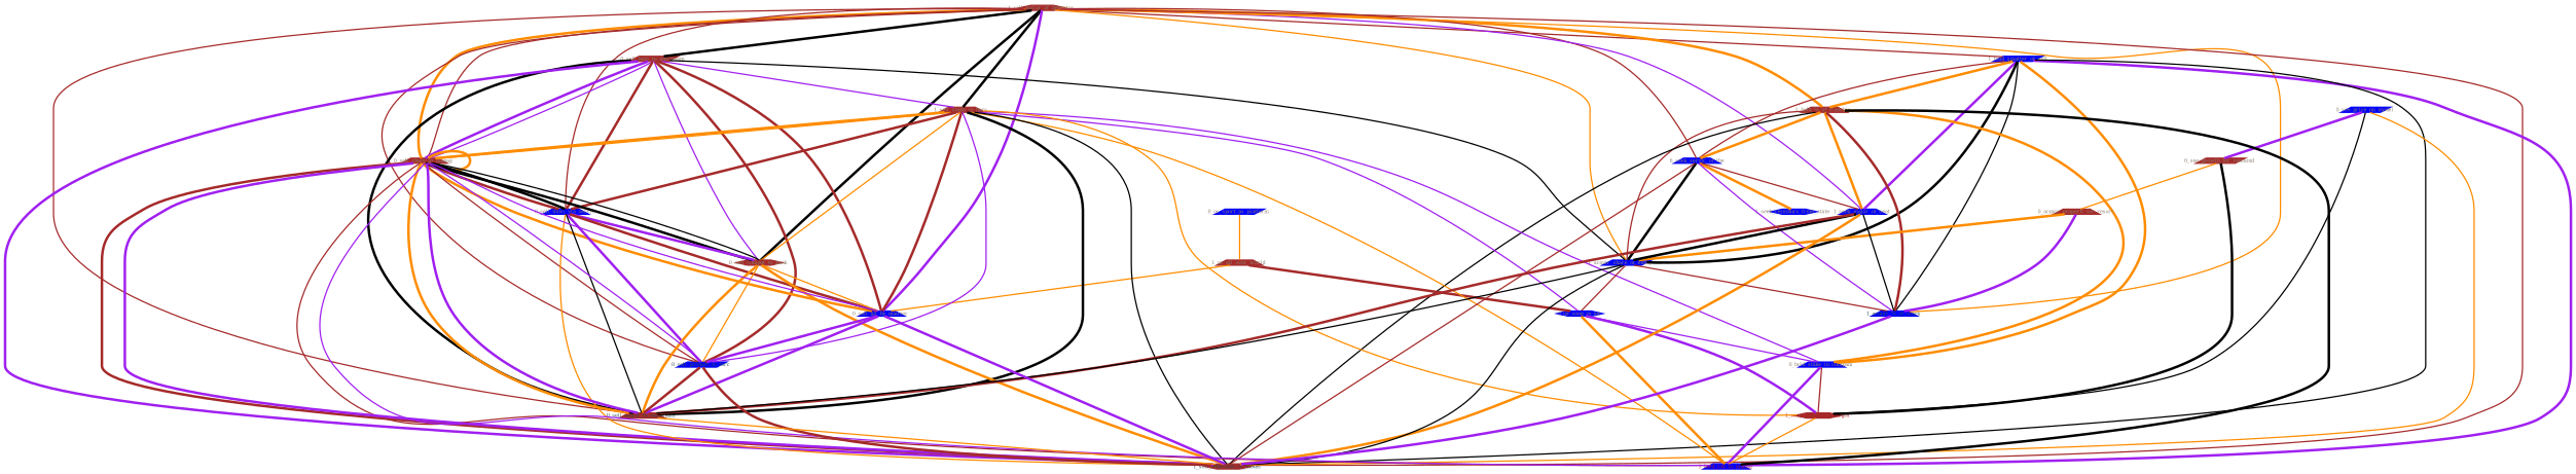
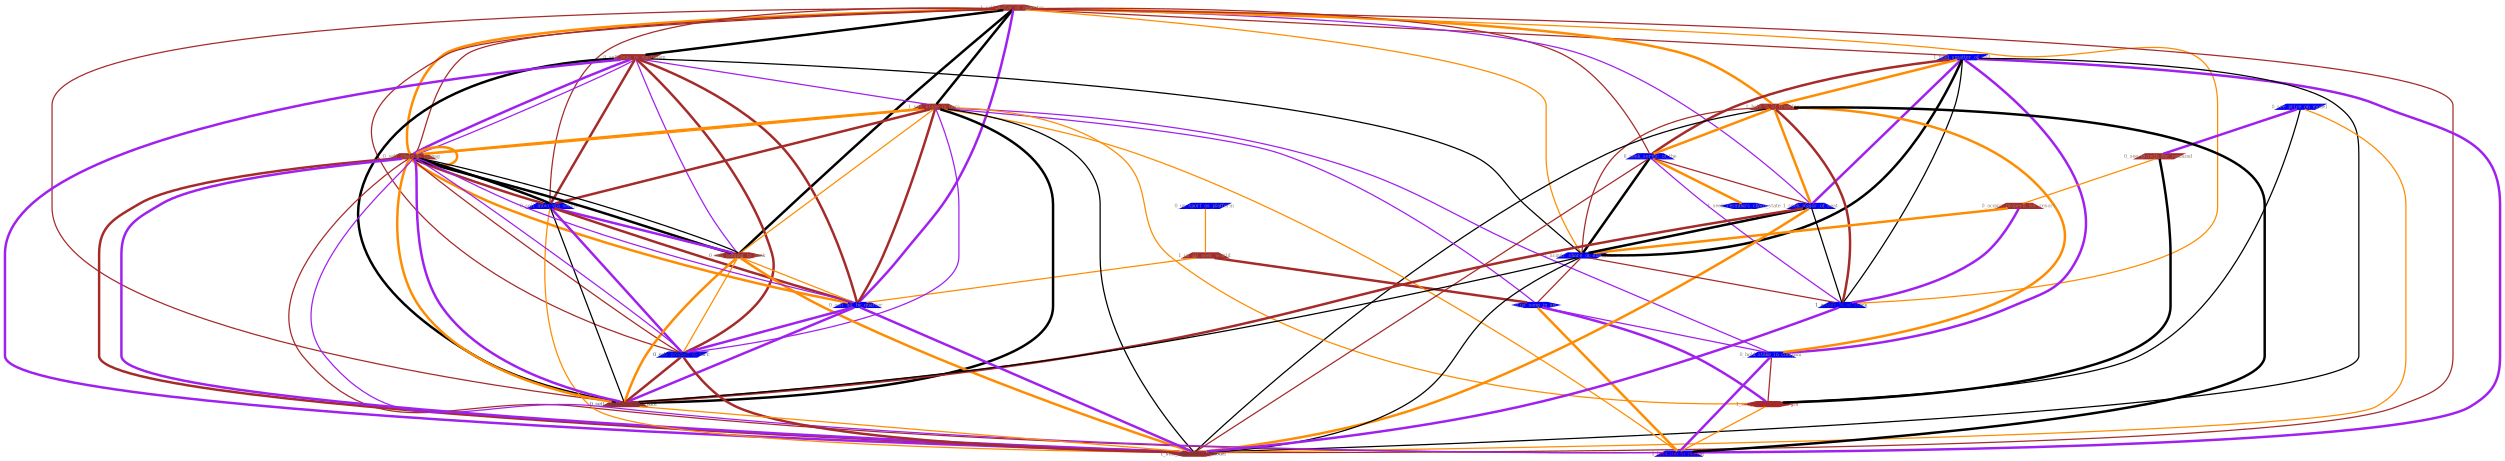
  graph {
    node [color=blue fixedsize=true fontcolor="#8b7d6b" fontsize=4 shape=trapezium style=filled]
    edge [color=darkorange style=bold w=1]
    "1_sell_dollar_of_debentur " [color=brown height=.06 shape=hexagon width=.5]
    "0_us_sport_as_platform " [height=.06 shape=parallelogram width=.5]
    "0_sell_busi_to_entitynam " [color=brown height=.06 shape=parallelogram width=.5]
    n4 [height=.06 label="1_hold_smatter_of_sell" shape=parallelogram width=.5]
    "0_see_price_on_model " [height=.06 shape=parallelogram width=.5]
    "1_hold_%_of_franchis " [color=brown height=.06 width=.5]
    "1_us_all_over_world " [color=brown height=.06 width=.5]
    "0_see_growth_for_remaind " [color=brown height=.06 shape=parallelogram width=.5]
    "1_sell_stake_in_hors " [color=brown height=.06 width=.5]
    "0_acquir_properti_for_resort " [color=brown height=.06 width=.5]
    "0_sell_chain_to_manag " [color=brown height=.06 width=.5]
    "0_us_song_in_ad " [height=.06 shape=hexagon width=.5]
    "0_sell_movi_via_servic " [height=.06 width=.5]
    n14 [height=.06 label="6_seek_servic_of_the" width=.5]
    "0_sell_comput_to_bank " [color=brown height=.06 shape=hexagon width=.5]
-   "1_seek_reimburs_from_state " [height=.06 shape=hexagon width=.5]
+   "1_seek_reimburs_from_state " [height=.06 shape=hexagon width=.5 label="1_seek_reimburs_chain_state"]
    "1_seek_major_of_seat " [height=.06 width=.5]
    "0_hold_stake_in_compani " [height=.06 width=.5]
    "1_acquir_share_of_entitynam " [height=.06 shape=parallelogram width=.5]
    "0_sell_all_by_quarter " [height=.06 width=.5]
    "1_see_improv_in_margin " [color=brown fontcolor="#b22222" height=.06 shape=hexagon width=.5]
    "1_hold_job_in_manag " [fontcolor="#b22222" height=.06 width=.5]
    "1_acquir_%_of_stock " [fontcolor="#2f4f4f" height=.06 width=.5]
    "0_sell_product_to_forc " [fontcolor="#2f4f4f" height=.06 shape=parallelogram width=.5]
    "0_sell_major_to_entitynam " [color=brown fontcolor="#2f4f4f" height=.06 width=.5]
    "1_sell_othernum_of_model " [color=brown fontcolor="#2f4f4f" height=.06 shape=hexagon width=.5]
    subgraph sub_1 {
      "1_sell_dollar_of_debentur "
      "0_us_sport_as_platform "
      "0_sell_busi_to_entitynam "
      n4
      "0_see_price_on_model "
      "1_hold_%_of_franchis "
      "1_us_all_over_world "
      "0_see_growth_for_remaind "
      "1_sell_stake_in_hors "
      "0_acquir_properti_for_resort "
      "0_sell_chain_to_manag "
      "0_us_song_in_ad "
      "0_sell_movi_via_servic "
      n14
      "0_sell_comput_to_bank "
      "1_seek_reimburs_from_state "
      "1_seek_major_of_seat "
      "0_hold_stake_in_compani "
      "1_acquir_share_of_entitynam "
      "0_sell_all_by_quarter "
    }
    subgraph sub_2 {
      "1_see_improv_in_margin "
      "1_hold_job_in_manag "
    }
    "1_sell_dollar_of_debentur " -- "0_sell_busi_to_entitynam " [color=black]
    "1_sell_dollar_of_debentur " -- n4 [color=brown style=solid]
    "1_sell_dollar_of_debentur " -- "1_hold_%_of_franchis "
    "1_sell_dollar_of_debentur " -- "1_sell_stake_in_hors " [color=black]
    "1_sell_dollar_of_debentur " -- "0_sell_chain_to_manag "
    "1_sell_dollar_of_debentur " -- "0_sell_chain_to_manag " [color=brown style=solid]
    "1_sell_dollar_of_debentur " -- "0_sell_movi_via_servic " [color=brown style=solid]
    "1_sell_dollar_of_debentur " -- n14 [color=brown style=solid]
    "1_sell_dollar_of_debentur " -- "0_sell_comput_to_bank " [color=black]
    "1_sell_dollar_of_debentur " -- "1_seek_major_of_seat " [color=purple style=solid]
    "1_sell_dollar_of_debentur " -- "1_acquir_share_of_entitynam " [style=solid]
    "1_sell_dollar_of_debentur " -- "0_sell_all_by_quarter " [color=purple]
    "1_sell_dollar_of_debentur " -- "1_acquir_%_of_stock " [style=solid]
    "1_sell_dollar_of_debentur " -- "0_sell_product_to_forc " [color=brown style=solid]
    "1_sell_dollar_of_debentur " -- "0_sell_major_to_entitynam " [color=brown style=solid]
    "1_sell_dollar_of_debentur " -- "1_sell_othernum_of_model " [color=brown style=solid w=2]
    "0_us_sport_as_platform " -- "1_us_all_over_world " [style=solid]
    "0_sell_busi_to_entitynam " -- "1_sell_stake_in_hors " [color=purple style=solid]
    "0_sell_busi_to_entitynam " -- "0_sell_chain_to_manag " [color=purple w=2]
    "0_sell_busi_to_entitynam " -- "0_sell_chain_to_manag " [color=purple style=solid w=2]
    "0_sell_busi_to_entitynam " -- "0_sell_movi_via_servic " [color=brown]
    "0_sell_busi_to_entitynam " -- "0_sell_comput_to_bank " [color=purple style=solid w=2]
    "0_sell_busi_to_entitynam " -- "1_acquir_share_of_entitynam " [color=black style=solid]
    "0_sell_busi_to_entitynam " -- "0_sell_all_by_quarter " [color=brown]
    "0_sell_busi_to_entitynam " -- "0_sell_product_to_forc " [color=brown w=2]
    "0_sell_busi_to_entitynam " -- "0_sell_major_to_entitynam " [color=black w=3]
    "0_sell_busi_to_entitynam " -- "1_sell_othernum_of_model " [color=purple]
    n4 -- "1_hold_%_of_franchis " [w=2]
-   n4 -- n14 [color=brown style=solid]
+   n4 -- n14 [color=brown]
    n4 -- "1_seek_major_of_seat " [color=purple]
-   n4 -- "0_hold_stake_in_compani "
+   n4 -- "0_hold_stake_in_compani " [color=purple]
    n4 -- "1_acquir_share_of_entitynam " [color=black]
    n4 -- "1_hold_job_in_manag " [color=purple]
    n4 -- "1_acquir_%_of_stock " [color=black style=solid]
    n4 -- "1_sell_othernum_of_model " [color=black style=solid]
    "0_see_price_on_model " -- "0_see_growth_for_remaind " [color=purple]
    "0_see_price_on_model " -- "1_see_improv_in_margin " [color=black style=solid]
    "0_see_price_on_model " -- "1_sell_othernum_of_model " [style=solid]
    "1_hold_%_of_franchis " -- n14
    "1_hold_%_of_franchis " -- "1_seek_major_of_seat "
    "1_hold_%_of_franchis " -- "0_hold_stake_in_compani "
    "1_hold_%_of_franchis " -- "1_acquir_share_of_entitynam " [color=brown style=solid]
    "1_hold_%_of_franchis " -- "1_hold_job_in_manag " [color=black]
    "1_hold_%_of_franchis " -- "1_acquir_%_of_stock " [color=brown w=2]
    "1_hold_%_of_franchis " -- "1_sell_othernum_of_model " [color=black style=solid]
    "1_us_all_over_world " -- "0_us_song_in_ad " [color=brown]
    "1_us_all_over_world " -- "0_sell_all_by_quarter " [style=solid]
    "0_see_growth_for_remaind " -- "0_acquir_properti_for_resort " [style=solid]
    "0_see_growth_for_remaind " -- "1_see_improv_in_margin " [color=black]
    "1_sell_stake_in_hors " -- "0_sell_chain_to_manag "
    "1_sell_stake_in_hors " -- "0_sell_chain_to_manag " [style=solid]
    "1_sell_stake_in_hors " -- "0_us_song_in_ad " [color=purple style=solid]
    "1_sell_stake_in_hors " -- "0_sell_movi_via_servic " [color=brown]
    "1_sell_stake_in_hors " -- "0_sell_comput_to_bank " [style=solid]
    "1_sell_stake_in_hors " -- "0_hold_stake_in_compani " [color=purple style=solid w=2]
    "1_sell_stake_in_hors " -- "0_sell_all_by_quarter " [color=brown]
    "1_sell_stake_in_hors " -- "1_see_improv_in_margin " [style=solid]
    "1_sell_stake_in_hors " -- "1_hold_job_in_manag " [style=solid]
    "1_sell_stake_in_hors " -- "0_sell_product_to_forc " [color=purple style=solid]
    "1_sell_stake_in_hors " -- "0_sell_major_to_entitynam " [color=black]
    "1_sell_stake_in_hors " -- "1_sell_othernum_of_model " [color=black style=solid]
    "0_acquir_properti_for_resort " -- "1_acquir_share_of_entitynam "
    "0_acquir_properti_for_resort " -- "1_acquir_%_of_stock " [color=purple]
    "0_sell_chain_to_manag " -- "0_sell_chain_to_manag " [w=4]
    "0_sell_chain_to_manag " -- "0_sell_movi_via_servic " [color=brown]
    "0_sell_chain_to_manag " -- "0_sell_comput_to_bank " [color=black w=2]
    "0_sell_chain_to_manag " -- "0_sell_all_by_quarter "
    "0_sell_chain_to_manag " -- "1_hold_job_in_manag " [color=brown style=solid]
    "0_sell_chain_to_manag " -- "0_sell_product_to_forc " [color=brown style=solid w=2]
    "0_sell_chain_to_manag " -- "0_sell_major_to_entitynam " [w=2]
    "0_sell_chain_to_manag " -- "1_sell_othernum_of_model " [color=brown]
    "0_sell_chain_to_manag " -- "1_sell_othernum_of_model " [color=purple]
    "0_us_song_in_ad " -- "0_hold_stake_in_compani " [color=purple style=solid]
    "0_us_song_in_ad " -- "1_see_improv_in_margin " [color=purple]
    "0_us_song_in_ad " -- "1_hold_job_in_manag "
    "0_sell_movi_via_servic " -- "0_sell_chain_to_manag " [color=black]
    "0_sell_movi_via_servic " -- "0_sell_comput_to_bank " [color=purple]
    "0_sell_movi_via_servic " -- "0_sell_all_by_quarter " [color=brown]
    "0_sell_movi_via_servic " -- "0_sell_product_to_forc " [color=purple]
    "0_sell_movi_via_servic " -- "0_sell_major_to_entitynam " [color=black style=solid]
    "0_sell_movi_via_servic " -- "1_sell_othernum_of_model " [style=solid]
    n14 -- "1_seek_reimburs_from_state "
    n14 -- "1_seek_major_of_seat " [color=brown style=solid w=2]
    n14 -- "1_acquir_share_of_entitynam " [color=black]
    n14 -- "1_acquir_%_of_stock " [color=purple style=solid]
    n14 -- "1_sell_othernum_of_model " [color=brown style=solid]
    "0_sell_comput_to_bank " -- "0_sell_chain_to_manag " [color=black style=solid w=2]
    "0_sell_comput_to_bank " -- "0_sell_all_by_quarter " [style=solid]
    "0_sell_comput_to_bank " -- "0_sell_product_to_forc " [style=solid w=2]
    "0_sell_comput_to_bank " -- "0_sell_major_to_entitynam " [w=2]
    "0_sell_comput_to_bank " -- "1_sell_othernum_of_model "
    "1_seek_major_of_seat " -- "1_acquir_share_of_entitynam " [color=black]
    "1_seek_major_of_seat " -- "1_acquir_%_of_stock " [color=black style=solid]
    "1_seek_major_of_seat " -- "0_sell_major_to_entitynam " [color=brown]
    "1_seek_major_of_seat " -- "1_sell_othernum_of_model "
    "0_hold_stake_in_compani " -- "1_see_improv_in_margin " [color=brown style=solid]
    "0_hold_stake_in_compani " -- "1_hold_job_in_manag " [color=purple w=2]
    "1_acquir_share_of_entitynam " -- "0_us_song_in_ad " [color=brown style=solid]
    "1_acquir_share_of_entitynam " -- "1_acquir_%_of_stock " [color=brown style=solid w=2]
    "1_acquir_share_of_entitynam " -- "0_sell_major_to_entitynam " [color=black style=solid]
    "1_acquir_share_of_entitynam " -- "1_sell_othernum_of_model " [color=black style=solid]
    "0_sell_all_by_quarter " -- "0_sell_chain_to_manag " [color=purple style=solid]
    "0_sell_all_by_quarter " -- "0_sell_product_to_forc " [color=purple]
    "0_sell_all_by_quarter " -- "0_sell_major_to_entitynam " [color=purple]
    "0_sell_all_by_quarter " -- "1_sell_othernum_of_model " [color=purple]
    "1_see_improv_in_margin " -- "1_hold_job_in_manag " [style=solid]
    "1_hold_job_in_manag " -- "0_sell_chain_to_manag " [color=purple style=solid]
    "1_acquir_%_of_stock " -- "1_sell_othernum_of_model " [color=purple]
    "0_sell_product_to_forc " -- "0_sell_chain_to_manag " [color=purple style=solid w=2]
    "0_sell_product_to_forc " -- "0_sell_major_to_entitynam " [color=brown w=2]
    "0_sell_product_to_forc " -- "1_sell_othernum_of_model " [color=brown]
    "0_sell_major_to_entitynam " -- "0_sell_chain_to_manag " [color=purple w=2]
    "0_sell_major_to_entitynam " -- "1_sell_othernum_of_model " [style=solid]
  }
